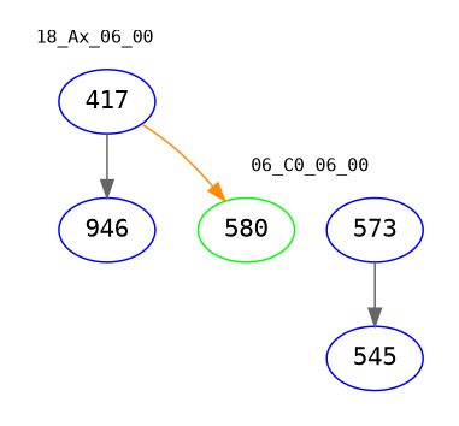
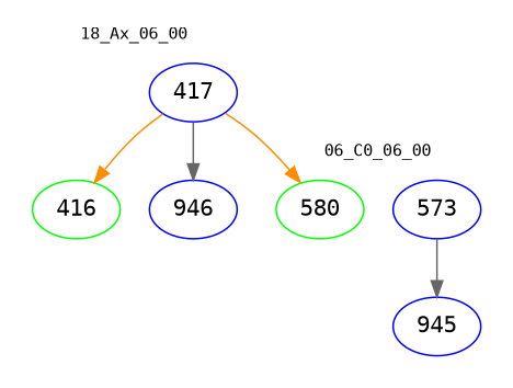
  digraph {
    fontname="DejaVu Sans Mono"
    node [color=blue fontname="DejaVu Sans Mono"]
    edge [color=darkorange fontname="DejaVu Sans Mono"]
    n1 [label=417]
+   n2 [color=green label=416]
    n3 [label=946]
    n4 [label=573]
-   n5 [label=545]
+   n5 [label=945]
    n6 [color=green label=580]
    subgraph cluster_1 {
      color=white
      fontsize=10
      label="18_Ax_06_00"
      n1
+     n2
      n3
    }
    subgraph cluster_2 {
      color=white
      fontsize=10
      label="06_C0_06_00"
      n4
      n5
      n6
    }
+   n1 -> n2
    n1 -> n3 [color=gray40]
    n1 -> n6
    n4 -> n5 [color=gray40]
  }
